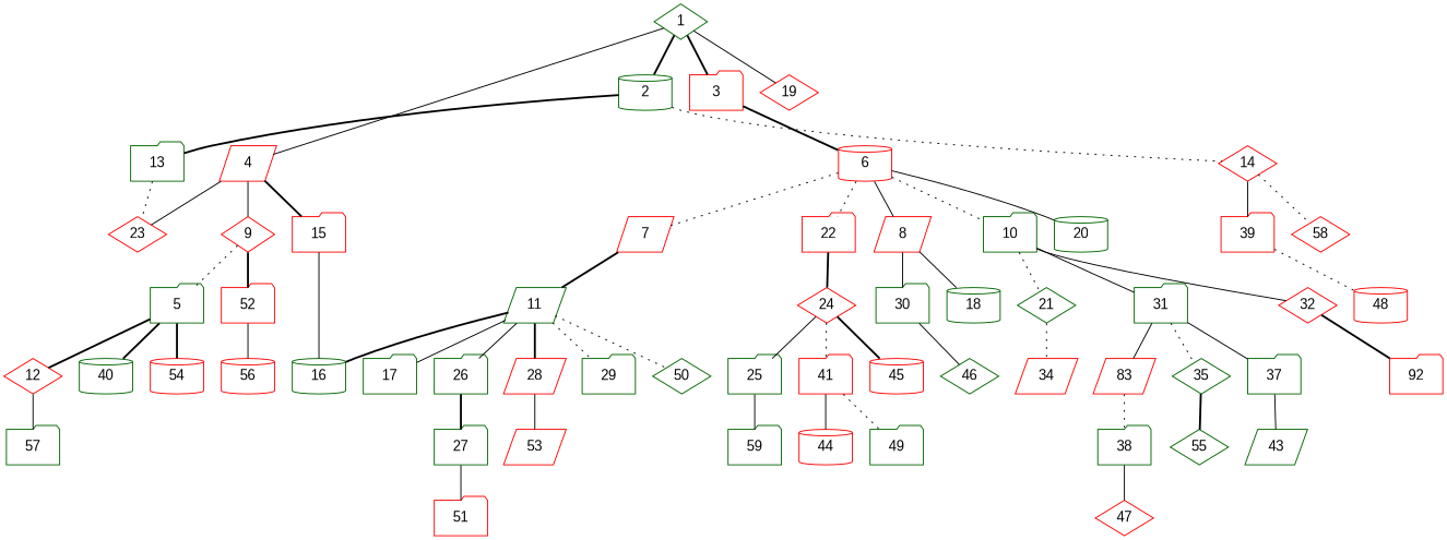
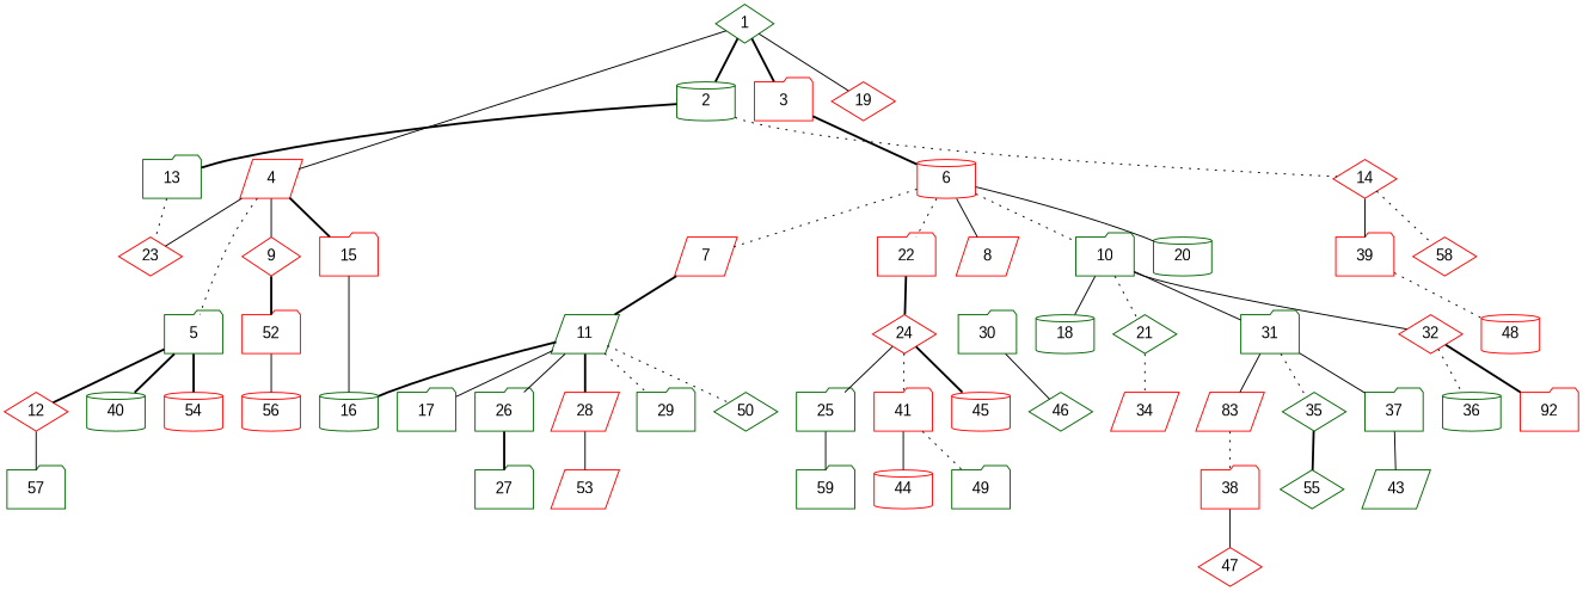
  graph {
    fontname="Liberation Sans"
    node [color=red fontname="Liberation Sans" shape=folder]
    edge [fontname="Liberation Sans" style=solid]
    1 [color=darkgreen shape=diamond]
    2 [color=darkgreen shape=cylinder]
    3
    4 [shape=parallelogram]
    19 [shape=diamond]
    13 [color=darkgreen]
    14 [shape=diamond]
    6 [shape=cylinder]
    5 [color=darkgreen]
    9 [shape=diamond]
    15
    23 [shape=diamond]
    39
    58 [shape=diamond]
    22
    7 [shape=parallelogram]
    8 [shape=parallelogram]
    10 [color=darkgreen]
    20 [color=darkgreen shape=cylinder]
    12 [shape=diamond]
    40 [color=darkgreen shape=cylinder]
    54 [shape=cylinder]
    52
    16 [color=darkgreen shape=cylinder]
    24 [shape=diamond]
    48 [shape=cylinder]
    11 [color=darkgreen shape=parallelogram]
    30 [color=darkgreen]
    18 [color=darkgreen shape=cylinder]
    21 [color=darkgreen shape=diamond]
    31 [color=darkgreen]
    32 [shape=diamond]
    57 [color=darkgreen]
    56 [shape=cylinder]
    17 [color=darkgreen]
    26 [color=darkgreen]
    28 [shape=parallelogram]
    29 [color=darkgreen]
    50 [color=darkgreen shape=diamond]
    46 [color=darkgreen shape=diamond]
    34 [shape=parallelogram]
    n42 [label=83 shape=parallelogram]
    35 [color=darkgreen shape=diamond]
    37 [color=darkgreen]
+   36 [color=darkgreen shape=cylinder]
    n46 [label=92]
    25 [color=darkgreen]
    41
    45 [shape=cylinder]
    27 [color=darkgreen]
    53 [shape=parallelogram]
-   38 [color=darkgreen]
+   38
    55 [color=darkgreen shape=diamond]
    43 [color=darkgreen shape=parallelogram]
-   51
    59 [color=darkgreen]
    44 [shape=cylinder]
    49 [color=darkgreen]
    47 [shape=diamond]
    1 -- 2 [style=bold]
    1 -- 3 [style=bold]
    1 -- 4
    1 -- 19
    2 -- 13 [style=bold]
    2 -- 14 [style=dotted]
    3 -- 6 [style=bold]
-   9 -- 5 [style=dotted]
+   4 -- 5 [style=dotted]
    4 -- 9
    4 -- 15 [style=bold]
    4 -- 23
    13 -- 23 [style=dotted]
    14 -- 39
    14 -- 58 [style=dotted]
    6 -- 22 [style=dotted]
    6 -- 7 [style=dotted]
    6 -- 8
    6 -- 10 [style=dotted]
    6 -- 20
    5 -- 12 [style=bold]
    5 -- 40 [style=bold]
    5 -- 54 [style=bold]
    9 -- 52 [style=bold]
    15 -- 16
    39 -- 48 [style=dotted]
    22 -- 24 [style=bold]
    7 -- 11 [style=bold]
-   8 -- 30
-   8 -- 18
+   10 -- 18
    10 -- 21 [style=dotted]
    10 -- 31
    10 -- 32
    12 -- 57
    52 -- 56
    24 -- 25
    24 -- 41 [style=dotted]
    24 -- 45 [style=bold]
    11 -- 16 [style=bold]
    11 -- 17
    11 -- 26
    11 -- 28 [style=bold]
    11 -- 29 [style=dotted]
    11 -- 50 [style=dotted]
    30 -- 46
    21 -- 34 [style=dotted]
    31 -- n42
    31 -- 35 [style=dotted]
    31 -- 37
+   32 -- 36 [style=dotted]
    32 -- n46 [style=bold]
    26 -- 27 [style=bold]
    28 -- 53
    n42 -- 38 [style=dotted]
    35 -- 55 [style=bold]
    37 -- 43
    25 -- 59
    41 -- 44
    41 -- 49 [style=dotted]
-   27 -- 51
    38 -- 47
  }
